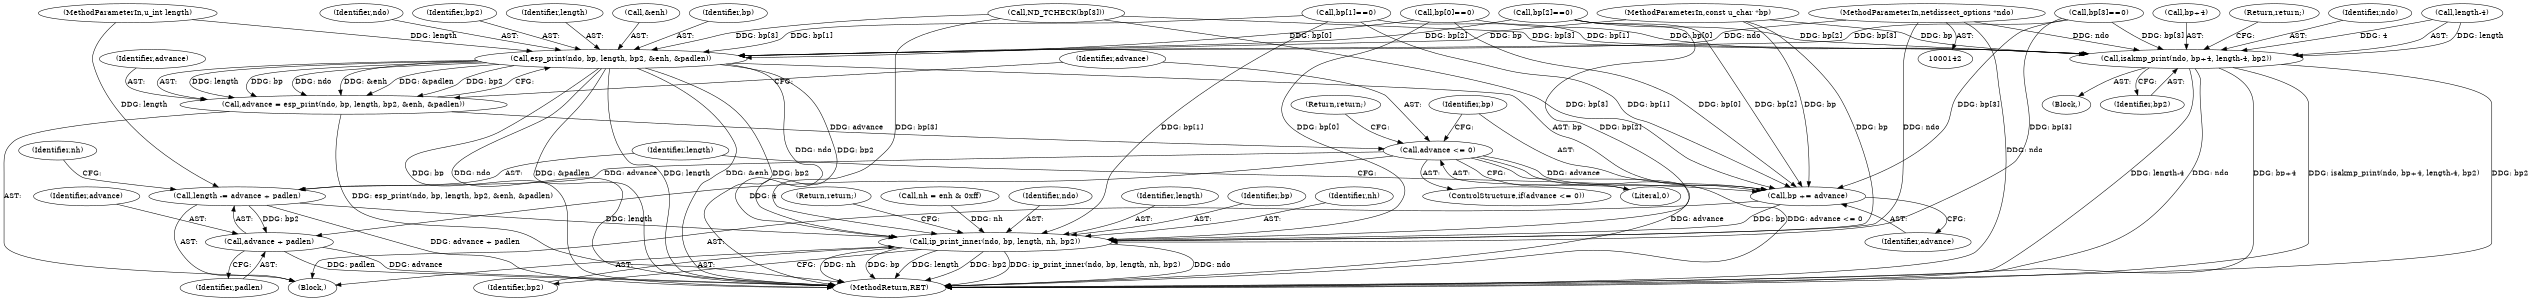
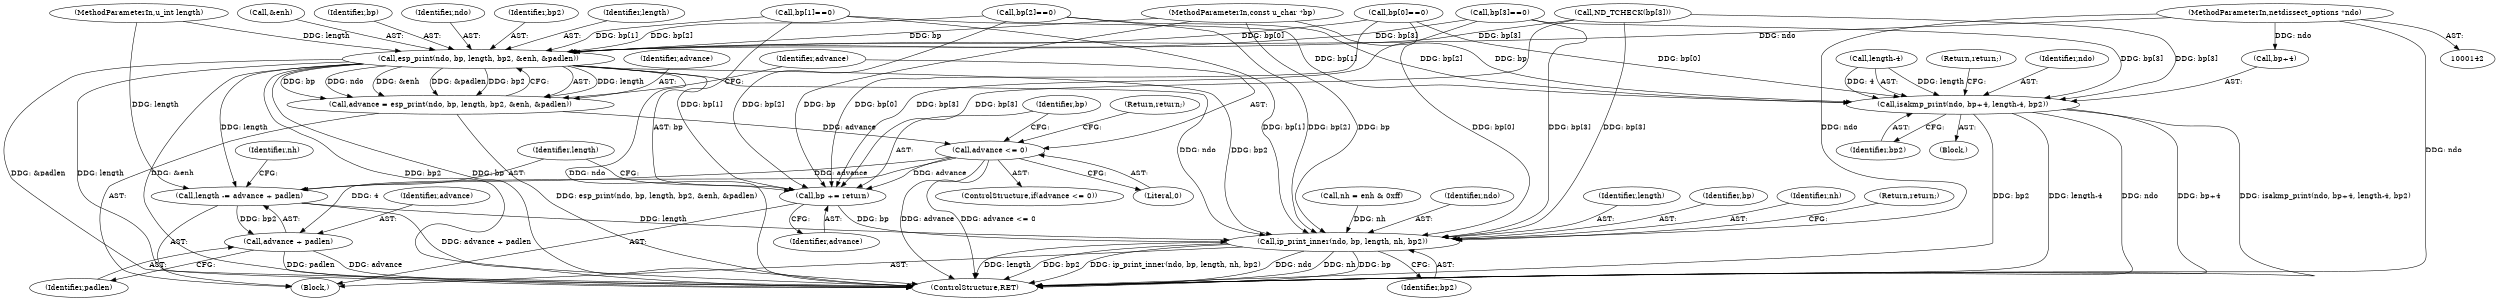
  digraph {
    n1 [label="(MethodParameterIn,netdissect_options *ndo)"]
    n2 [label="(Call,isakmp_print(ndo, bp+4, length-4, bp2))"]
    n3 [label="(Call,esp_print(ndo, bp, length, bp2, &enh, &padlen))"]
    n4 [label="(Call,ip_print_inner(ndo, bp, length, nh, bp2))"]
-   n5 [label="(MethodReturn,RET)"]
+   n5 [label="(ControlStructure,RET)"]
    n6 [label=1000142]
    n7 [label="(Block,)"]
    n8 [label="(Identifier,bp2)"]
    n9 [label="(Call,advance = esp_print(ndo, bp, length, bp2, &enh, &padlen))"]
-   n10 [label="(Call,bp += advance)"]
+   n10 [label="(Call,bp += return)"]
    n11 [label="(Call,length -= advance + padlen)"]
    n12 [label="(Block,)"]
    n13 [label="(Identifier,bp2)"]
    n14 [label="(Call,advance <= 0)"]
    n15 [label="(Identifier,advance)"]
    n16 [label="(Call,advance + padlen)"]
    n17 [label="(ControlStructure,if(advance <= 0))"]
    n18 [label="(Literal,0)"]
    n19 [label="(Identifier,padlen)"]
    n20 [label="(Identifier,advance)"]
    n21 [label="(Identifier,length)"]
    n22 [label="(Call,nh = enh & 0xff)"]
    n23 [label="(Call,bp[1]==0)"]
    n24 [label="(Call,bp[0]==0)"]
    n25 [label="(Call,bp[2]==0)"]
    n26 [label="(Call,bp[3]==0)"]
    n27 [label="(Identifier,advance)"]
    n28 [label="(Identifier,ndo)"]
    n29 [label="(MethodParameterIn,const u_char *bp)"]
    n30 [label="(Identifier,bp)"]
    n31 [label="(Identifier,advance)"]
    n32 [label="(Identifier,length)"]
    n33 [label="(Call,&enh)"]
    n34 [label="(Call,length-4)"]
    n35 [label="(Identifier,bp)"]
    n36 [label="(Identifier,bp)"]
    n37 [label="(Call,ND_TCHECK(bp[3]))"]
    n38 [label="(Identifier,ndo)"]
    n39 [label="(MethodParameterIn,u_int length)"]
    n40 [label="(Call,bp+4)"]
    n41 [label="(Return,return;)"]
    n42 [label="(Identifier,nh)"]
    n43 [label="(Identifier,nh)"]
    n44 [label="(Return,return;)"]
    n45 [label="(Return,return;)"]
    n46 [label="(Identifier,ndo)"]
    n47 [label="(Identifier,bp2)"]
    n48 [label="(Identifier,length)"]
-   n1 -> n2 [label="DDG: ndo"]
+   n1 -> n40 [label="DDG: ndo"]
    n1 -> n3 [label="DDG: ndo"]
    n1 -> n4 [label="DDG: ndo"]
    n1 -> n5 [label="DDG: ndo"]
    n1 -> n6 [label="AST: "]
    n2 -> n5 [label="DDG: length-4"]
    n2 -> n5 [label="DDG: ndo"]
    n2 -> n5 [label="DDG: bp+4"]
    n2 -> n5 [label="DDG: isakmp_print(ndo, bp+4, length-4, bp2)"]
    n2 -> n5 [label="DDG: bp2"]
    n2 -> n7 [label="AST: "]
    n2 -> n8 [label="CFG: "]
    n3 -> n4 [label="DDG: ndo"]
    n3 -> n4 [label="DDG: bp2"]
    n3 -> n5 [label="DDG: bp"]
    n3 -> n5 [label="DDG: ndo"]
    n3 -> n5 [label="DDG: &padlen"]
    n3 -> n5 [label="DDG: length"]
    n3 -> n5 [label="DDG: &enh"]
    n3 -> n5 [label="DDG: bp2"]
    n3 -> n9 [label="AST: "]
    n3 -> n9 [label="DDG: length"]
    n3 -> n9 [label="DDG: bp"]
    n3 -> n9 [label="DDG: ndo"]
    n3 -> n9 [label="DDG: &enh"]
    n3 -> n9 [label="DDG: &padlen"]
    n3 -> n9 [label="DDG: bp2"]
    n3 -> n10 [label="AST: bp"]
+   n3 -> n11 [label="DDG: length"]
    n4 -> n5 [label="DDG: ndo"]
    n4 -> n5 [label="DDG: nh"]
    n4 -> n5 [label="DDG: bp"]
    n4 -> n5 [label="DDG: length"]
    n4 -> n5 [label="DDG: bp2"]
    n4 -> n5 [label="DDG: ip_print_inner(ndo, bp, length, nh, bp2)"]
    n4 -> n12 [label="AST: "]
    n4 -> n13 [label="CFG: "]
    n8 -> n2 [label="AST: "]
    n9 -> n3 [label="CFG: "]
    n9 -> n5 [label="DDG: esp_print(ndo, bp, length, bp2, &enh, &padlen)"]
    n9 -> n12 [label="AST: "]
    n9 -> n14 [label="DDG: advance"]
    n10 -> n4 [label="DDG: bp"]
    n10 -> n12 [label="AST: "]
    n10 -> n15 [label="CFG: "]
    n11 -> n4 [label="DDG: length"]
    n11 -> n5 [label="DDG: advance + padlen"]
    n11 -> n12 [label="AST: "]
    n11 -> n16 [label="DDG: bp2"]
    n13 -> n4 [label="AST: "]
    n14 -> n5 [label="DDG: advance"]
    n14 -> n5 [label="DDG: advance <= 0"]
    n14 -> n10 [label="DDG: advance"]
    n14 -> n11 [label="DDG: advance"]
    n14 -> n16 [label="DDG: 4"]
    n14 -> n17 [label="AST: "]
    n14 -> n18 [label="CFG: "]
    n15 -> n10 [label="AST: "]
    n16 -> n5 [label="DDG: advance"]
    n16 -> n5 [label="DDG: padlen"]
    n16 -> n11 [label="AST: "]
    n16 -> n19 [label="CFG: "]
    n18 -> n14 [label="AST: "]
    n19 -> n16 [label="AST: "]
    n20 -> n9 [label="CFG: "]
    n20 -> n14 [label="AST: "]
    n21 -> n10 [label="CFG: "]
    n21 -> n11 [label="AST: "]
    n22 -> n4 [label="DDG: nh"]
    n23 -> n2 [label="DDG: bp[1]"]
    n23 -> n3 [label="DDG: bp[1]"]
    n23 -> n4 [label="DDG: bp[1]"]
    n23 -> n10 [label="DDG: bp[1]"]
    n24 -> n2 [label="DDG: bp[0]"]
    n24 -> n3 [label="DDG: bp[0]"]
    n24 -> n4 [label="DDG: bp[0]"]
    n24 -> n10 [label="DDG: bp[0]"]
    n25 -> n2 [label="DDG: bp[2]"]
    n25 -> n3 [label="DDG: bp[2]"]
    n25 -> n4 [label="DDG: bp[2]"]
    n25 -> n10 [label="DDG: bp[2]"]
    n26 -> n2 [label="DDG: bp[3]"]
    n26 -> n3 [label="DDG: bp[3]"]
    n26 -> n4 [label="DDG: bp[3]"]
    n26 -> n10 [label="DDG: bp[3]"]
    n27 -> n16 [label="AST: "]
    n28 -> n4 [label="AST: "]
    n29 -> n2 [label="DDG: bp"]
    n29 -> n3 [label="DDG: bp"]
    n29 -> n4 [label="DDG: bp"]
    n29 -> n10 [label="DDG: bp"]
    n30 -> n10 [label="AST: "]
    n30 -> n14 [label="CFG: "]
    n31 -> n9 [label="AST: "]
    n32 -> n4 [label="AST: "]
    n33 -> n3 [label="AST: "]
    n34 -> n2 [label="AST: "]
    n34 -> n2 [label="DDG: length"]
    n34 -> n2 [label="DDG: 4"]
    n35 -> n3 [label="AST: "]
    n36 -> n4 [label="AST: "]
    n37 -> n2 [label="DDG: bp[3]"]
    n37 -> n3 [label="DDG: bp[3]"]
    n37 -> n4 [label="DDG: bp[3]"]
    n37 -> n10 [label="DDG: bp[3]"]
    n38 -> n3 [label="AST: "]
    n39 -> n3 [label="DDG: length"]
    n39 -> n11 [label="DDG: length"]
    n40 -> n2 [label="AST: "]
    n41 -> n2 [label="CFG: "]
    n42 -> n4 [label="AST: "]
    n43 -> n11 [label="CFG: "]
    n44 -> n4 [label="CFG: "]
    n45 -> n14 [label="CFG: "]
    n46 -> n2 [label="AST: "]
    n47 -> n3 [label="AST: "]
    n48 -> n3 [label="AST: "]
  }
